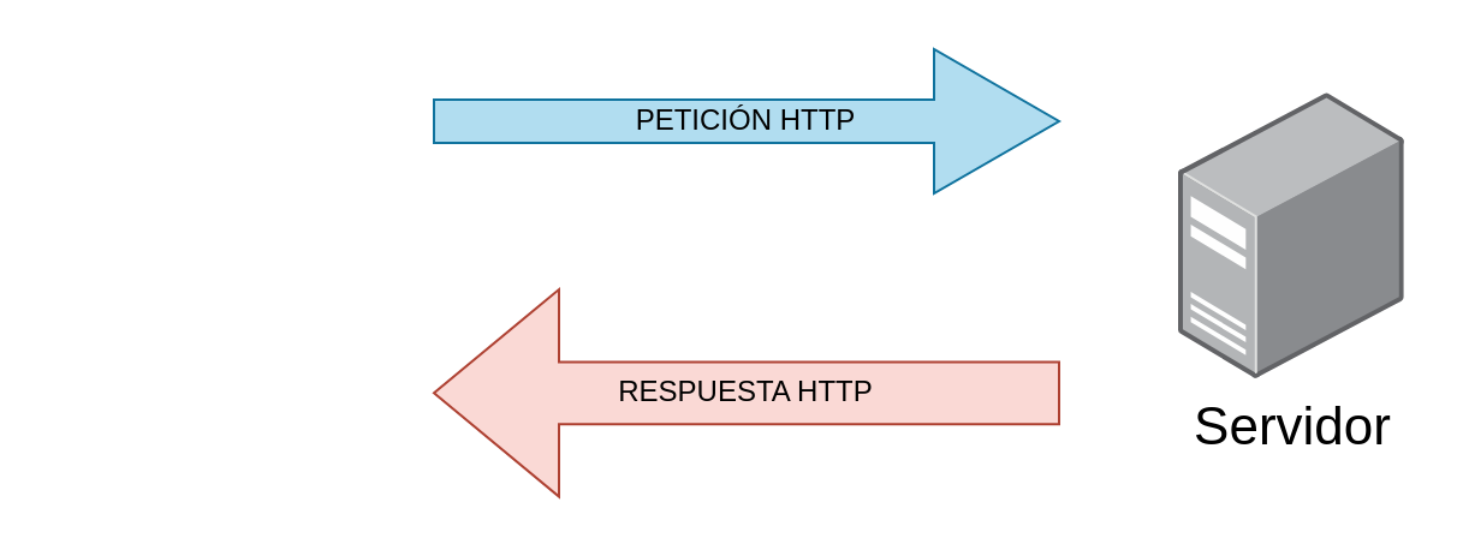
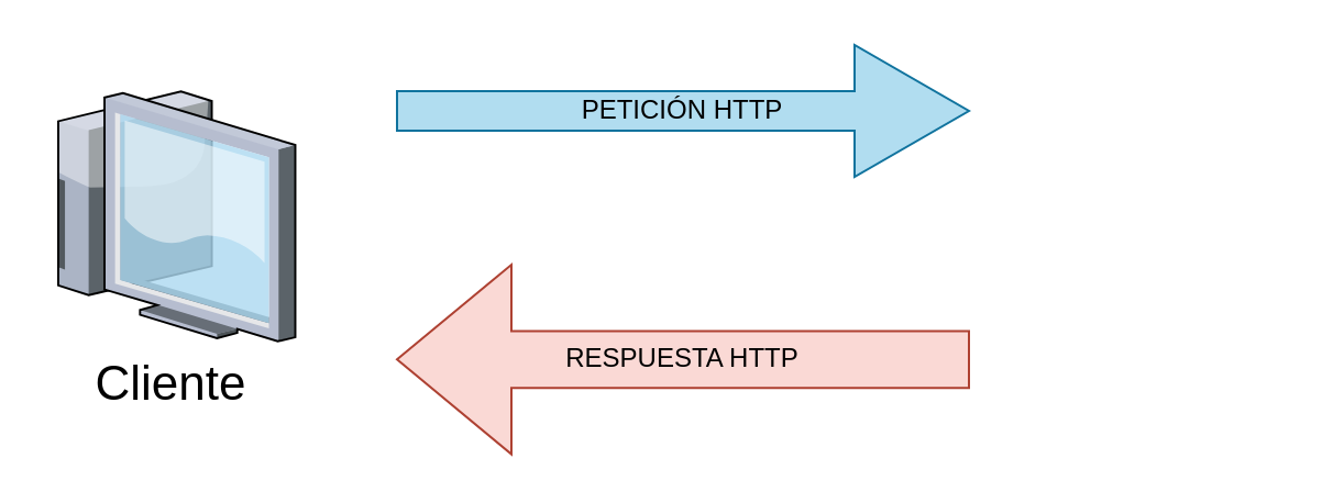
  <mxCell id="0" />
  <mxCell id="1" parent="0" />
- <mxCell id="2" value="&lt;font style=&quot;font-size: 22px;&quot;&gt;Servidor&lt;/font&gt;" style="image;points=[];aspect=fixed;html=1;align=center;shadow=0;dashed=0;image=img/lib/allied_telesis/computer_and_terminals/Server_Desktop.svg;strokeWidth=6;" vertex="1" parent="1"><mxGeometry x="490" y="38.5" width="93.88" height="119" as="geometry" /></mxCell>
+ <mxCell id="3" value="&lt;font style=&quot;font-size: 22px;&quot;&gt;Cliente&lt;/font&gt;" style="verticalLabelPosition=bottom;sketch=0;aspect=fixed;html=1;verticalAlign=top;strokeColor=none;align=center;outlineConnect=0;shape=mxgraph.citrix.thin_client;" vertex="1" parent="1"><mxGeometry x="20" y="41.13" width="113.75" height="113.75" as="geometry" /></mxCell>
  <mxCell id="4" value="PETICIÓN HTTP" style="shape=singleArrow;whiteSpace=wrap;html=1;fillColor=#b1ddf0;strokeColor=#10739e;" vertex="1" parent="1"><mxGeometry x="180" y="20" width="260" height="60" as="geometry" /></mxCell>
  <mxCell id="5" value="RESPUESTA HTTP" style="shape=singleArrow;direction=west;whiteSpace=wrap;html=1;rotation=0;fillColor=#fad9d5;strokeColor=#ae4132;" vertex="1" parent="1"><mxGeometry x="180" y="120" width="260" height="86.25" as="geometry" /></mxCell>
